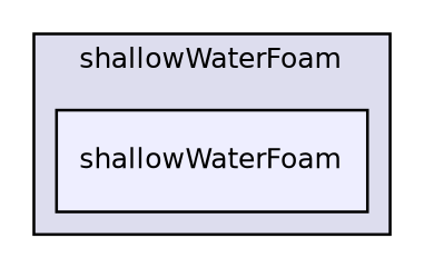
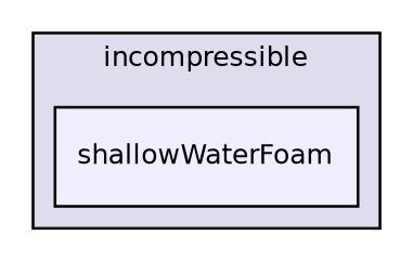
  digraph {
    compound=true
    fontname="DejaVu Sans"
    n1 [fillcolor="#eeeeff" fontname="DejaVu Sans" fontsize=10 label=shallowWaterFoam pencolor=black shape=box style=filled]
    subgraph cluster_1 {
      bgcolor="#ddddee"
      fontsize=10
-     label=shallowWaterFoam
+     label=incompressible
      pencolor=black
      n1
    }
  }
